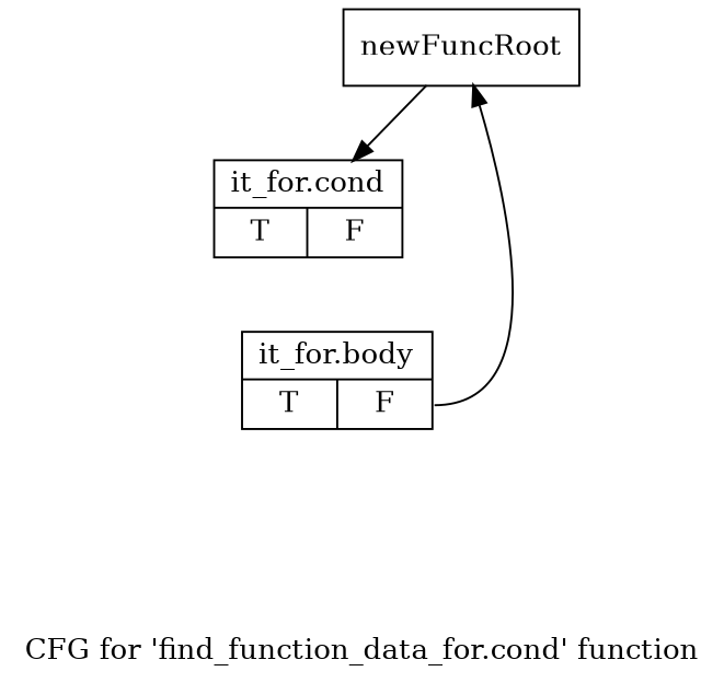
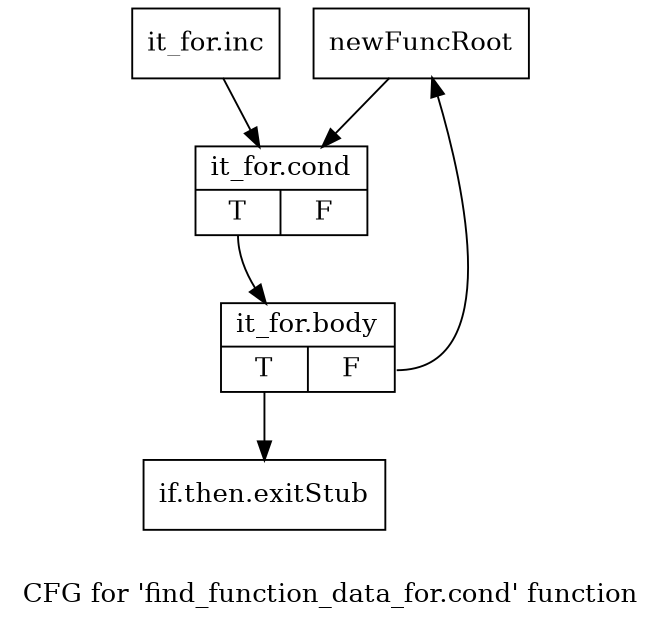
  digraph {
    label="CFG for 'find_function_data_for.cond' function"
    node [shape=record]
    n1 [label="{newFuncRoot}"]
    n2 [label="{it_for.cond|{<s0>T|<s1>F}}"]
    n3 [label="{it_for.body|{<s0>T|<s1>F}}"]
+   n4 [label="{if.then.exitStub}"]
+   n5 [label="{it_for.inc}"]
    n1 -> n2
+   n2 -> n3 [tailport=s0]
    n3 -> n1 [tailport=s1]
+   n3 -> n4 [tailport=s0]
+   n5 -> n2
  }
